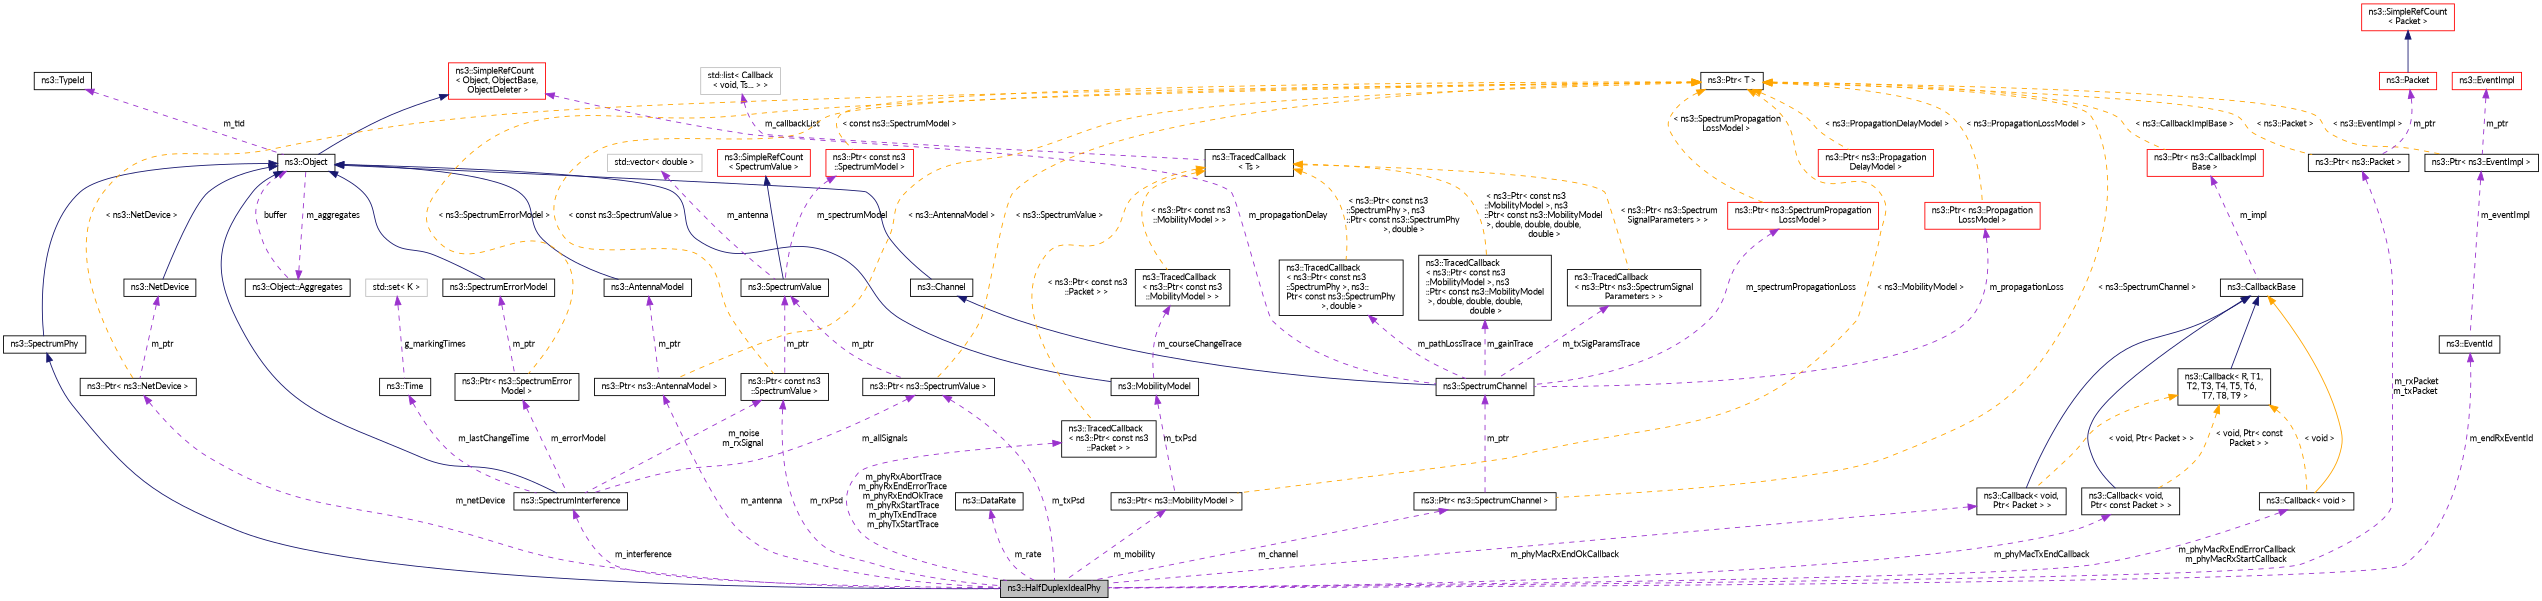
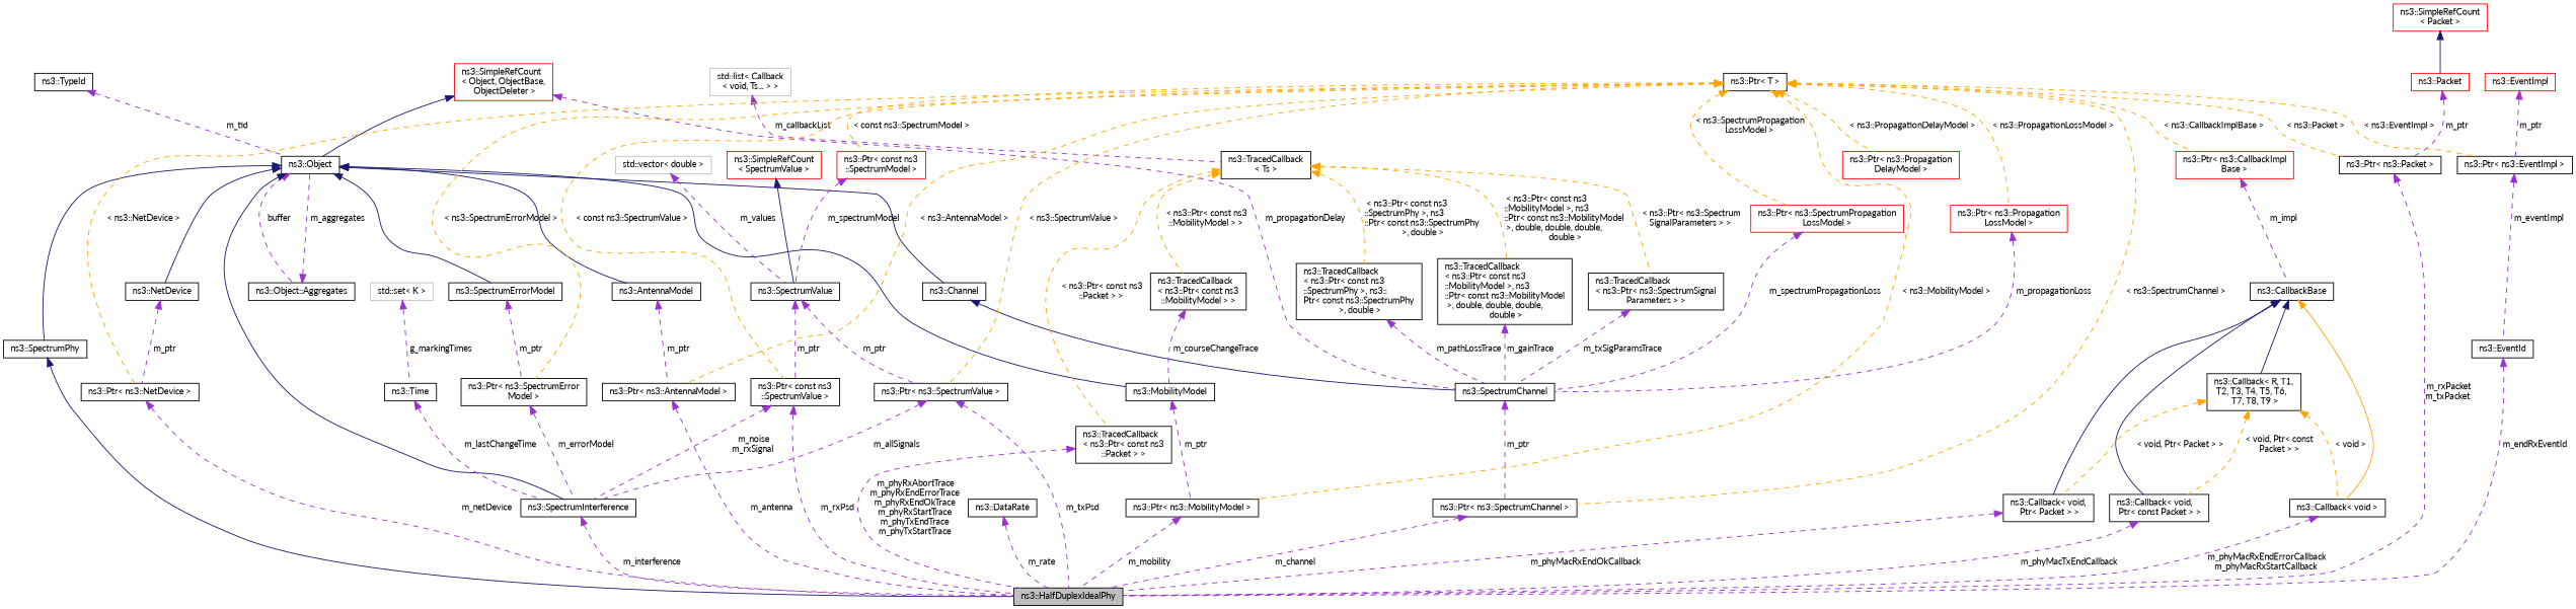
  digraph {
    fontname=Lato
    rankdir=TB
    node [color=black fillcolor=white fontname=Lato fontsize=10 shape=record style=filled]
    edge [color=darkorchid3 dir=back fontname=Lato fontsize=10 labelfontname=Helvetica labelfontsize=10 style=dashed]
    n1 [fillcolor=grey75 fontcolor=black height=0.2 label="ns3::HalfDuplexIdealPhy" width=0.4]
    n2 [height=0.2 label="ns3::SpectrumPhy" width=0.4]
    n3 [height=0.2 label="ns3::Object" width=0.4]
    n4 [height=0.2 label="ns3::Object::Aggregates" width=0.4]
    n5 [height=0.2 label="ns3::Channel" width=0.4]
    n6 [height=0.2 label="ns3::MobilityModel" width=0.4]
    n7 [height=0.2 label="ns3::AntennaModel" width=0.4]
    n8 [height=0.2 label="ns3::SpectrumInterference" width=0.4]
    n9 [height=0.2 label="ns3::SpectrumErrorModel" width=0.4]
    n10 [height=0.2 label="ns3::NetDevice" width=0.4]
    n11 [height=0.2 label="ns3::SpectrumChannel" width=0.4]
    n12 [height=0.2 label="ns3::Ptr\< ns3::MobilityModel \>" width=0.4]
    n13 [height=0.2 label="ns3::Ptr\< ns3::AntennaModel \>" width=0.4]
    n14 [height=0.2 label="ns3::Ptr\< ns3::SpectrumError\lModel \>" width=0.4]
    n15 [height=0.2 label="ns3::Ptr\< ns3::NetDevice \>" width=0.4]
    n16 [color=red height=0.2 label="ns3::SimpleRefCount\l\< Object, ObjectBase,\l ObjectDeleter \>" width=0.4]
    n17 [height=0.2 label="ns3::TypeId" width=0.4]
    n18 [height=0.2 label="ns3::TracedCallback\l\< ns3::Ptr\< const ns3\l::Packet \> \>" width=0.4]
    n19 [height=0.2 label="ns3::TracedCallback\l\< Ts \>" width=0.4]
    n20 [height=0.2 label="ns3::TracedCallback\l\< ns3::Ptr\< const ns3\l::SpectrumPhy \>, ns3::\lPtr\< const ns3::SpectrumPhy\l \>, double \>" width=0.4]
    n21 [height=0.2 label="ns3::TracedCallback\l\< ns3::Ptr\< const ns3\l::MobilityModel \>, ns3\l::Ptr\< const ns3::MobilityModel\l \>, double, double, double,\l double \>" width=0.4]
    n22 [height=0.2 label="ns3::TracedCallback\l\< ns3::Ptr\< ns3::SpectrumSignal\lParameters \> \>" width=0.4]
    n23 [height=0.2 label="ns3::TracedCallback\l\< ns3::Ptr\< const ns3\l::MobilityModel \> \>" width=0.4]
    n24 [color=grey75 height=0.2 label="std::list\< Callback\l\< void, Ts... \> \>" width=0.4]
    n25 [height=0.2 label="ns3::DataRate" width=0.4]
    n26 [height=0.2 label="ns3::Ptr\< ns3::SpectrumChannel \>" width=0.4]
    n27 [color=red height=0.2 label="ns3::Ptr\< ns3::SpectrumPropagation\lLossModel \>" width=0.4]
    n28 [height=0.2 label="ns3::Ptr\< T \>" width=0.4]
    n29 [color=red height=0.2 label="ns3::Ptr\< ns3::Propagation\lDelayModel \>" width=0.4]
    n30 [color=red height=0.2 label="ns3::Ptr\< ns3::Propagation\lLossModel \>" width=0.4]
    n31 [height=0.2 label="ns3::Ptr\< ns3::EventImpl \>" width=0.4]
    n32 [height=0.2 label="ns3::Ptr\< const ns3\l::SpectrumValue \>" width=0.4]
    n33 [color=red height=0.2 label="ns3::Ptr\< const ns3\l::SpectrumModel \>" width=0.4]
    n34 [height=0.2 label="ns3::Ptr\< ns3::SpectrumValue \>" width=0.4]
    n35 [color=red height=0.2 label="ns3::Ptr\< ns3::CallbackImpl\lBase \>" width=0.4]
    n36 [height=0.2 label="ns3::Ptr\< ns3::Packet \>" width=0.4]
    n37 [height=0.2 label="ns3::EventId" width=0.4]
    n38 [height=0.2 label="ns3::SpectrumValue" width=0.4]
    n39 [height=0.2 label="ns3::CallbackBase" width=0.4]
    n40 [color=red height=0.2 label="ns3::EventImpl" width=0.4]
    n41 [height=0.2 label="ns3::Time" width=0.4]
    n42 [color=grey75 height=0.2 label="std::set\< K \>" width=0.4]
    n43 [color=red height=0.2 label="ns3::SimpleRefCount\l\< SpectrumValue \>" width=0.4]
    n44 [color=grey75 height=0.2 label="std::vector\< double \>" width=0.4]
    n45 [height=0.2 label="ns3::Callback\< void \>" width=0.4]
    n46 [height=0.2 label="ns3::Callback\< R, T1,\l T2, T3, T4, T5, T6,\l T7, T8, T9 \>" width=0.4]
    n47 [height=0.2 label="ns3::Callback\< void,\l Ptr\< const Packet \> \>" width=0.4]
    n48 [height=0.2 label="ns3::Callback\< void,\l Ptr\< Packet \> \>" width=0.4]
    n49 [color=red height=0.2 label="ns3::Packet" width=0.4]
    n50 [color=red height=0.2 label="ns3::SimpleRefCount\l\< Packet \>" width=0.4]
    n2 -> n1 [color=midnightblue style=solid]
    n3 -> n2 [color=midnightblue style=solid]
    n3 -> n4 [label=" buffer"]
    n3 -> n5 [color=midnightblue style=solid]
    n3 -> n6 [color=midnightblue style=solid]
    n3 -> n7 [color=midnightblue style=solid]
    n3 -> n8 [color=midnightblue style=solid]
    n3 -> n9 [color=midnightblue style=solid]
    n3 -> n10 [color=midnightblue style=solid]
    n4 -> n3 [label=" m_aggregates"]
    n5 -> n11 [color=midnightblue style=solid]
-   n6 -> n12 [label=" m_txPsd"]
+   n6 -> n12 [label=" m_ptr"]
    n7 -> n13 [label=" m_ptr"]
    n8 -> n1 [label=" m_interference"]
    n9 -> n14 [label=" m_ptr"]
    n10 -> n15 [label=" m_ptr"]
    n11 -> n26 [label=" m_ptr"]
    n12 -> n1 [label=" m_mobility"]
    n13 -> n1 [label=" m_antenna"]
    n14 -> n8 [label=" m_errorModel"]
    n15 -> n1 [label=" m_netDevice"]
    n16 -> n3 [color=midnightblue style=solid]
    n16 -> n11 [label=" m_propagationDelay"]
    n17 -> n3 [label=" m_tid"]
    n18 -> n1 [label=" m_phyRxAbortTrace\nm_phyRxEndErrorTrace\nm_phyRxEndOkTrace\nm_phyRxStartTrace\nm_phyTxEndTrace\nm_phyTxStartTrace"]
    n19 -> n18 [color=orange label=" \< ns3::Ptr\< const ns3\l::Packet \> \>"]
    n19 -> n20 [color=orange label=" \< ns3::Ptr\< const ns3\l::SpectrumPhy \>, ns3\l::Ptr\< const ns3::SpectrumPhy\l \>, double \>"]
    n19 -> n21 [color=orange label=" \< ns3::Ptr\< const ns3\l::MobilityModel \>, ns3\l::Ptr\< const ns3::MobilityModel\l \>, double, double, double,\l double \>"]
    n19 -> n22 [color=orange label=" \< ns3::Ptr\< ns3::Spectrum\lSignalParameters \> \>"]
    n19 -> n23 [color=orange label=" \< ns3::Ptr\< const ns3\l::MobilityModel \> \>"]
    n20 -> n11 [label=" m_pathLossTrace"]
    n21 -> n11 [label=" m_gainTrace"]
    n22 -> n11 [label=" m_txSigParamsTrace"]
    n23 -> n6 [label=" m_courseChangeTrace"]
    n24 -> n19 [label=" m_callbackList"]
    n25 -> n1 [label=" m_rate"]
    n26 -> n1 [label=" m_channel"]
    n27 -> n11 [label=" m_spectrumPropagationLoss"]
    n28 -> n12 [color=orange label=" \< ns3::MobilityModel \>"]
    n28 -> n13 [color=orange label=" \< ns3::AntennaModel \>"]
    n28 -> n14 [color=orange label=" \< ns3::SpectrumErrorModel \>"]
    n28 -> n15 [color=orange label=" \< ns3::NetDevice \>"]
    n28 -> n26 [color=orange label=" \< ns3::SpectrumChannel \>"]
    n28 -> n27 [color=orange label=" \< ns3::SpectrumPropagation\lLossModel \>"]
    n28 -> n29 [color=orange label=" \< ns3::PropagationDelayModel \>"]
    n28 -> n30 [color=orange label=" \< ns3::PropagationLossModel \>"]
    n28 -> n31 [color=orange label=" \< ns3::EventImpl \>"]
    n28 -> n32 [color=orange label=" \< const ns3::SpectrumValue \>"]
    n28 -> n33 [color=orange label=" \< const ns3::SpectrumModel \>"]
    n28 -> n34 [color=orange label=" \< ns3::SpectrumValue \>"]
    n28 -> n35 [color=orange label=" \< ns3::CallbackImplBase \>"]
    n28 -> n36 [color=orange label=" \< ns3::Packet \>"]
    n30 -> n11 [label=" m_propagationLoss"]
    n31 -> n37 [label=" m_eventImpl"]
    n32 -> n1 [label=" m_rxPsd"]
    n32 -> n8 [label=" m_noise\nm_rxSignal"]
    n33 -> n38 [label=" m_spectrumModel"]
    n34 -> n1 [label=" m_txPsd"]
    n34 -> n8 [label=" m_allSignals"]
    n35 -> n39 [label=" m_impl"]
    n36 -> n1 [label=" m_rxPacket\nm_txPacket"]
    n37 -> n1 [label=" m_endRxEventId"]
    n38 -> n32 [label=" m_ptr"]
    n38 -> n34 [label=" m_ptr"]
    n39 -> n45 [color=orange style=solid]
    n39 -> n46 [color=midnightblue style=solid]
    n39 -> n47 [color=midnightblue style=solid]
    n39 -> n48 [color=midnightblue style=solid]
    n40 -> n31 [label=" m_ptr"]
    n41 -> n8 [label=" m_lastChangeTime"]
    n42 -> n41 [label=" g_markingTimes"]
    n43 -> n38 [color=midnightblue style=solid]
-   n44 -> n38 [label=" m_antenna"]
+   n44 -> n38 [label=" m_values"]
    n45 -> n1 [label=" m_phyMacRxEndErrorCallback\nm_phyMacRxStartCallback"]
    n46 -> n45 [color=orange label=" \< void \>"]
    n46 -> n47 [color=orange label=" \< void, Ptr\< const\l Packet \> \>"]
    n46 -> n48 [color=orange label=" \< void, Ptr\< Packet \> \>"]
    n47 -> n1 [label=" m_phyMacTxEndCallback"]
    n48 -> n1 [label=" m_phyMacRxEndOkCallback"]
    n49 -> n36 [label=" m_ptr"]
    n50 -> n49 [color=midnightblue style=solid]
  }
